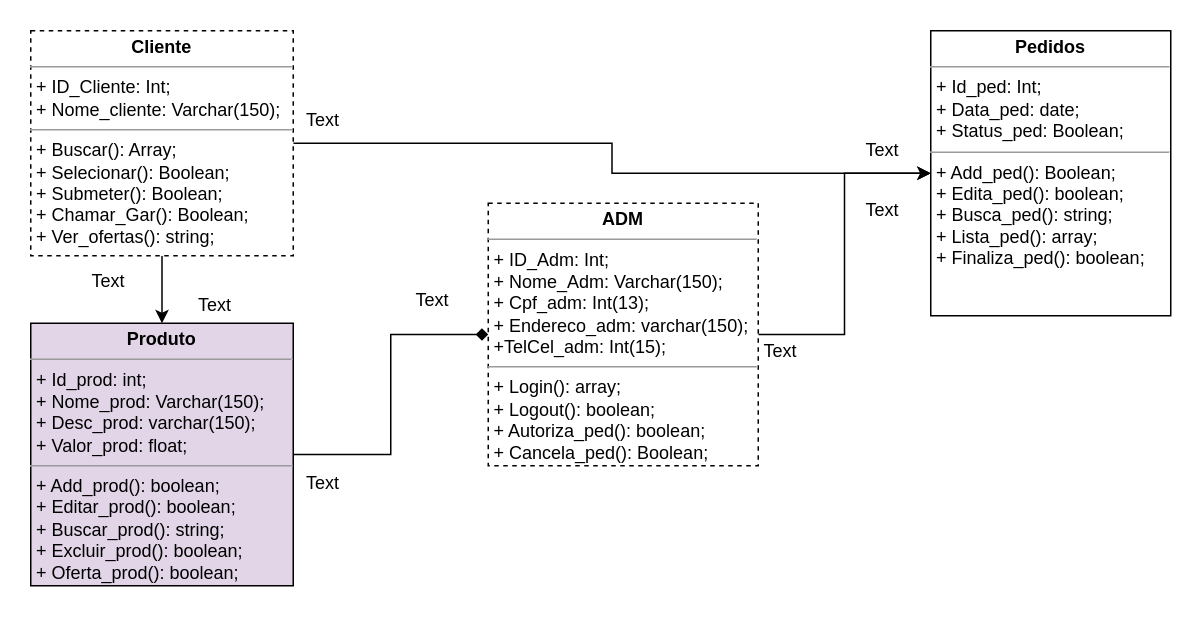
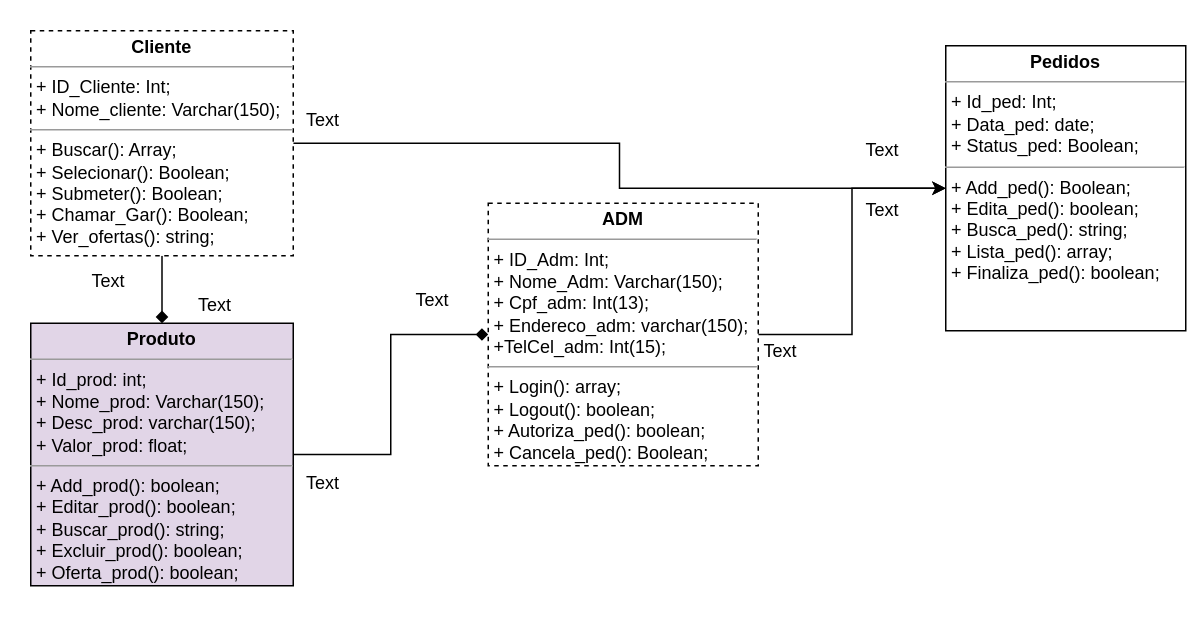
  <mxCell id="0" />
  <mxCell id="1" parent="0" />
  <mxCell id="2" style="edgeStyle=orthogonalEdgeStyle;rounded=0;orthogonalLoop=1;jettySize=auto;html=1;" edge="1" parent="1" source="4" target="9"><mxGeometry relative="1" as="geometry" /></mxCell>
- <mxCell id="3" style="edgeStyle=orthogonalEdgeStyle;rounded=0;orthogonalLoop=1;jettySize=auto;html=1;entryX=0.5;entryY=0;entryDx=0;entryDy=0;" edge="1" parent="1" source="4" target="8"><mxGeometry relative="1" as="geometry" /></mxCell>
+ <mxCell id="3" style="edgeStyle=orthogonalEdgeStyle;rounded=0;orthogonalLoop=1;jettySize=auto;html=1;entryX=0.5;entryY=0;entryDx=0;entryDy=0;endArrow=diamond;" edge="1" parent="1" source="4" target="8"><mxGeometry relative="1" as="geometry" /></mxCell>
  <mxCell id="4" value="&lt;p style=&quot;margin: 0px ; margin-top: 4px ; text-align: center&quot;&gt;&lt;b&gt;Cliente&lt;/b&gt;&lt;/p&gt;&lt;hr size=&quot;1&quot;&gt;&lt;p style=&quot;margin: 0px ; margin-left: 4px&quot;&gt;+ ID_Cliente: Int;&lt;/p&gt;&lt;p style=&quot;margin: 0px ; margin-left: 4px&quot;&gt;+ Nome_cliente: Varchar(150);&lt;/p&gt;&lt;hr size=&quot;1&quot;&gt;&lt;p style=&quot;margin: 0px ; margin-left: 4px&quot;&gt;+ Buscar(): Array;&lt;/p&gt;&lt;p style=&quot;margin: 0px ; margin-left: 4px&quot;&gt;+ Selecionar(): Boolean;&lt;/p&gt;&lt;p style=&quot;margin: 0px ; margin-left: 4px&quot;&gt;+ Submeter(): Boolean;&lt;/p&gt;&lt;p style=&quot;margin: 0px ; margin-left: 4px&quot;&gt;+ Chamar_Gar(): Boolean;&lt;/p&gt;&lt;p style=&quot;margin: 0px ; margin-left: 4px&quot;&gt;+ Ver_ofertas(): string;&lt;/p&gt;" style="verticalAlign=top;align=left;overflow=fill;fontSize=12;fontFamily=Helvetica;html=1;dashed=1;" parent="1" vertex="1"><mxGeometry x="20" y="20" width="175" height="150" as="geometry" /></mxCell>
  <mxCell id="5" style="edgeStyle=orthogonalEdgeStyle;rounded=0;orthogonalLoop=1;jettySize=auto;html=1;" edge="1" parent="1" source="6" target="9"><mxGeometry relative="1" as="geometry" /></mxCell>
  <mxCell id="6" value="&lt;p style=&quot;margin: 0px ; margin-top: 4px ; text-align: center&quot;&gt;&lt;b&gt;ADM&lt;/b&gt;&lt;/p&gt;&lt;hr size=&quot;1&quot;&gt;&lt;p style=&quot;margin: 0px ; margin-left: 4px&quot;&gt;+ ID_Adm: Int;&lt;/p&gt;&lt;p style=&quot;margin: 0px ; margin-left: 4px&quot;&gt;+ Nome_Adm: Varchar(150);&lt;/p&gt;&lt;p style=&quot;margin: 0px ; margin-left: 4px&quot;&gt;+ Cpf_adm: Int(13&lt;span&gt;);&lt;/span&gt;&lt;/p&gt;&lt;p style=&quot;margin: 0px ; margin-left: 4px&quot;&gt;&lt;span&gt;+ Endereco_adm: varchar(150);&lt;/span&gt;&lt;/p&gt;&lt;p style=&quot;margin: 0px ; margin-left: 4px&quot;&gt;&lt;span&gt;+TelCel_adm: Int(15);&lt;/span&gt;&lt;/p&gt;&lt;hr size=&quot;1&quot;&gt;&lt;p style=&quot;margin: 0px ; margin-left: 4px&quot;&gt;+ Login(): array;&lt;/p&gt;&lt;p style=&quot;margin: 0px ; margin-left: 4px&quot;&gt;+ Logout(): boolean;&lt;/p&gt;&lt;p style=&quot;margin: 0px ; margin-left: 4px&quot;&gt;+ Autoriza_ped(): boolean;&lt;/p&gt;&lt;p style=&quot;margin: 0px ; margin-left: 4px&quot;&gt;+ Cancela_ped(): Boolean;&lt;/p&gt;" style="verticalAlign=top;align=left;overflow=fill;fontSize=12;fontFamily=Helvetica;html=1;dashed=1;" parent="1" vertex="1"><mxGeometry x="325" y="135" width="180" height="175" as="geometry" /></mxCell>
  <mxCell id="7" style="edgeStyle=orthogonalEdgeStyle;rounded=0;orthogonalLoop=1;jettySize=auto;html=1;entryX=0;entryY=0.5;entryDx=0;entryDy=0;endArrow=diamond;" edge="1" parent="1" source="8" target="6"><mxGeometry relative="1" as="geometry" /></mxCell>
  <mxCell id="8" value="&lt;p style=&quot;margin: 0px ; margin-top: 4px ; text-align: center&quot;&gt;&lt;b&gt;Produto&lt;/b&gt;&lt;/p&gt;&lt;hr size=&quot;1&quot;&gt;&lt;p style=&quot;margin: 0px ; margin-left: 4px&quot;&gt;+ Id_prod: int;&lt;/p&gt;&lt;p style=&quot;margin: 0px ; margin-left: 4px&quot;&gt;+ Nome_prod: Varchar(150);&lt;/p&gt;&lt;p style=&quot;margin: 0px ; margin-left: 4px&quot;&gt;+ Desc_prod: varchar(150);&lt;/p&gt;&lt;p style=&quot;margin: 0px ; margin-left: 4px&quot;&gt;+ Valor_prod: float;&lt;/p&gt;&lt;hr size=&quot;1&quot;&gt;&lt;p style=&quot;margin: 0px ; margin-left: 4px&quot;&gt;+ Add_prod(): boolean;&lt;/p&gt;&lt;p style=&quot;margin: 0px ; margin-left: 4px&quot;&gt;+ Editar_prod(): boolean;&lt;/p&gt;&lt;p style=&quot;margin: 0px ; margin-left: 4px&quot;&gt;+ Buscar_prod(): string;&lt;/p&gt;&lt;p style=&quot;margin: 0px ; margin-left: 4px&quot;&gt;+ Excluir_prod(): boolean;&lt;/p&gt;&lt;p style=&quot;margin: 0px ; margin-left: 4px&quot;&gt;+ Oferta_prod(): boolean;&lt;/p&gt;" style="verticalAlign=top;align=left;overflow=fill;fontSize=12;fontFamily=Helvetica;html=1;fillColor=#e1d5e7;" vertex="1" parent="1"><mxGeometry x="20" y="215" width="175" height="175" as="geometry" /></mxCell>
- <mxCell id="9" value="&lt;p style=&quot;margin: 0px ; margin-top: 4px ; text-align: center&quot;&gt;&lt;b&gt;Pedidos&lt;/b&gt;&lt;/p&gt;&lt;hr size=&quot;1&quot;&gt;&lt;p style=&quot;margin: 0px ; margin-left: 4px&quot;&gt;+ Id_ped: Int;&lt;/p&gt;&lt;p style=&quot;margin: 0px ; margin-left: 4px&quot;&gt;+ Data_ped: date;&lt;/p&gt;&lt;p style=&quot;margin: 0px ; margin-left: 4px&quot;&gt;+ Status_ped: Boolean;&lt;/p&gt;&lt;hr size=&quot;1&quot;&gt;&lt;p style=&quot;margin: 0px ; margin-left: 4px&quot;&gt;+ Add_ped(): Boolean;&lt;/p&gt;&lt;p style=&quot;margin: 0px ; margin-left: 4px&quot;&gt;+ Edita_ped(): boolean;&lt;/p&gt;&lt;p style=&quot;margin: 0px ; margin-left: 4px&quot;&gt;+ Busca_ped(): string;&lt;/p&gt;&lt;p style=&quot;margin: 0px ; margin-left: 4px&quot;&gt;+ Lista_ped(): array;&lt;/p&gt;&lt;p style=&quot;margin: 0px ; margin-left: 4px&quot;&gt;+ Finaliza_ped(): boolean;&lt;/p&gt;" style="verticalAlign=top;align=left;overflow=fill;fontSize=12;fontFamily=Helvetica;html=1;" vertex="1" parent="1"><mxGeometry x="620" y="20" width="160" height="190" as="geometry" /></mxCell>
+ <mxCell id="9" value="&lt;p style=&quot;margin: 0px ; margin-top: 4px ; text-align: center&quot;&gt;&lt;b&gt;Pedidos&lt;/b&gt;&lt;/p&gt;&lt;hr size=&quot;1&quot;&gt;&lt;p style=&quot;margin: 0px ; margin-left: 4px&quot;&gt;+ Id_ped: Int;&lt;/p&gt;&lt;p style=&quot;margin: 0px ; margin-left: 4px&quot;&gt;+ Data_ped: date;&lt;/p&gt;&lt;p style=&quot;margin: 0px ; margin-left: 4px&quot;&gt;+ Status_ped: Boolean;&lt;/p&gt;&lt;hr size=&quot;1&quot;&gt;&lt;p style=&quot;margin: 0px ; margin-left: 4px&quot;&gt;+ Add_ped(): Boolean;&lt;/p&gt;&lt;p style=&quot;margin: 0px ; margin-left: 4px&quot;&gt;+ Edita_ped(): boolean;&lt;/p&gt;&lt;p style=&quot;margin: 0px ; margin-left: 4px&quot;&gt;+ Busca_ped(): string;&lt;/p&gt;&lt;p style=&quot;margin: 0px ; margin-left: 4px&quot;&gt;+ Lista_ped(): array;&lt;/p&gt;&lt;p style=&quot;margin: 0px ; margin-left: 4px&quot;&gt;+ Finaliza_ped(): boolean;&lt;/p&gt;" style="verticalAlign=top;align=left;overflow=fill;fontSize=12;fontFamily=Helvetica;html=1;" vertex="1" parent="1"><mxGeometry x="630" y="30" width="160" height="190" as="geometry" /></mxCell>
  <mxCell id="10" value="Text" style="text;html=1;resizable=0;points=[];autosize=1;align=left;verticalAlign=top;spacingTop=-4;" vertex="1" parent="1"><mxGeometry x="202" y="70" width="40" height="20" as="geometry" /></mxCell>
  <mxCell id="11" value="Text" style="text;html=1;resizable=0;points=[];autosize=1;align=left;verticalAlign=top;spacingTop=-4;" vertex="1" parent="1"><mxGeometry x="575" y="90" width="40" height="20" as="geometry" /></mxCell>
  <mxCell id="12" value="Text" style="text;html=1;resizable=0;points=[];autosize=1;align=left;verticalAlign=top;spacingTop=-4;" vertex="1" parent="1"><mxGeometry x="507" y="224" width="40" height="20" as="geometry" /></mxCell>
  <mxCell id="13" value="Text" style="text;html=1;resizable=0;points=[];autosize=1;align=left;verticalAlign=top;spacingTop=-4;" vertex="1" parent="1"><mxGeometry x="575" y="130" width="40" height="20" as="geometry" /></mxCell>
  <mxCell id="14" value="Text" style="text;html=1;resizable=0;points=[];autosize=1;align=left;verticalAlign=top;spacingTop=-4;" vertex="1" parent="1"><mxGeometry x="202" y="312" width="40" height="20" as="geometry" /></mxCell>
  <mxCell id="15" value="Text" style="text;html=1;resizable=0;points=[];autosize=1;align=left;verticalAlign=top;spacingTop=-4;" vertex="1" parent="1"><mxGeometry x="275" y="190" width="40" height="20" as="geometry" /></mxCell>
  <mxCell id="16" value="Text" style="text;html=1;resizable=0;points=[];autosize=1;align=left;verticalAlign=top;spacingTop=-4;" vertex="1" parent="1"><mxGeometry x="59" y="177" width="40" height="20" as="geometry" /></mxCell>
  <mxCell id="17" value="Text" style="text;html=1;resizable=0;points=[];autosize=1;align=left;verticalAlign=top;spacingTop=-4;" vertex="1" parent="1"><mxGeometry x="130" y="193" width="40" height="20" as="geometry" /></mxCell>
